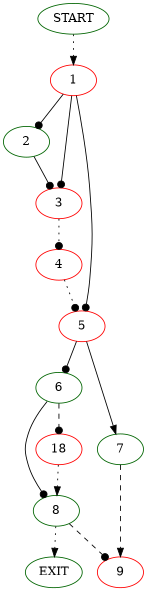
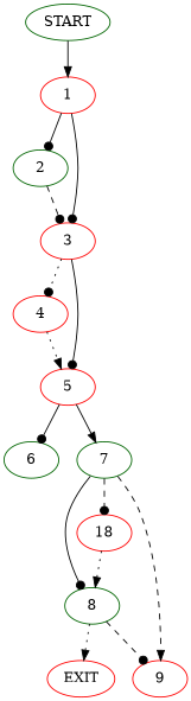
  digraph {
    node [color=darkgreen]
    edge [arrowhead=dot style=solid]
    n1 [label=START]
    1 [color=red]
    2
    3 [color=red]
-   n5 [label=EXIT]
+   n5 [color=red label=EXIT]
    4 [color=red]
    5 [color=red]
    6
    7
    8
    9 [color=red]
    n12 [color=red label=18]
-   n1 -> 1 [arrowhead=normal style=dotted]
+   n1 -> 1 [arrowhead=normal]
    1 -> 2
    1 -> 3
-   2 -> 3
+   2 -> 3 [style=dashed]
    3 -> 4 [style=dotted]
-   1 -> 5
-   4 -> 5 [style=dotted]
+   3 -> 5
+   4 -> 5 [arrowhead=normal style=dotted]
    5 -> 6
    5 -> 7 [arrowhead=normal]
-   6 -> 8
+   7 -> 8
    7 -> 9 [arrowhead=normal style=dashed]
-   6 -> n12 [style=dashed]
+   7 -> n12 [style=dashed]
    8 -> n5 [arrowhead=normal style=dotted]
    8 -> 9 [style=dashed]
    n12 -> 8 [arrowhead=normal style=dotted]
  }
